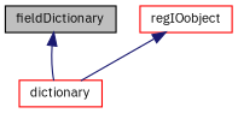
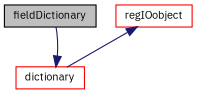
  digraph {
    fontname="IBM Plex Sans"
    node [color=red fontname="IBM Plex Sans" fontsize=10 shape=record]
    edge [color=midnightblue dir=back fontname="IBM Plex Sans" fontsize=10 labelfontname=Helvetica labelfontsize=10 style=solid]
    n1 [color=black fillcolor=grey75 fontcolor=black height=0.2 label=fieldDictionary style=filled width=0.4]
    n2 [height=0.2 label=regIOobject width=0.4]
    n3 [height=0.2 label=dictionary width=0.4]
    n2 -> n3
-   n1 -> n3
+   n3 -> n1
  }
